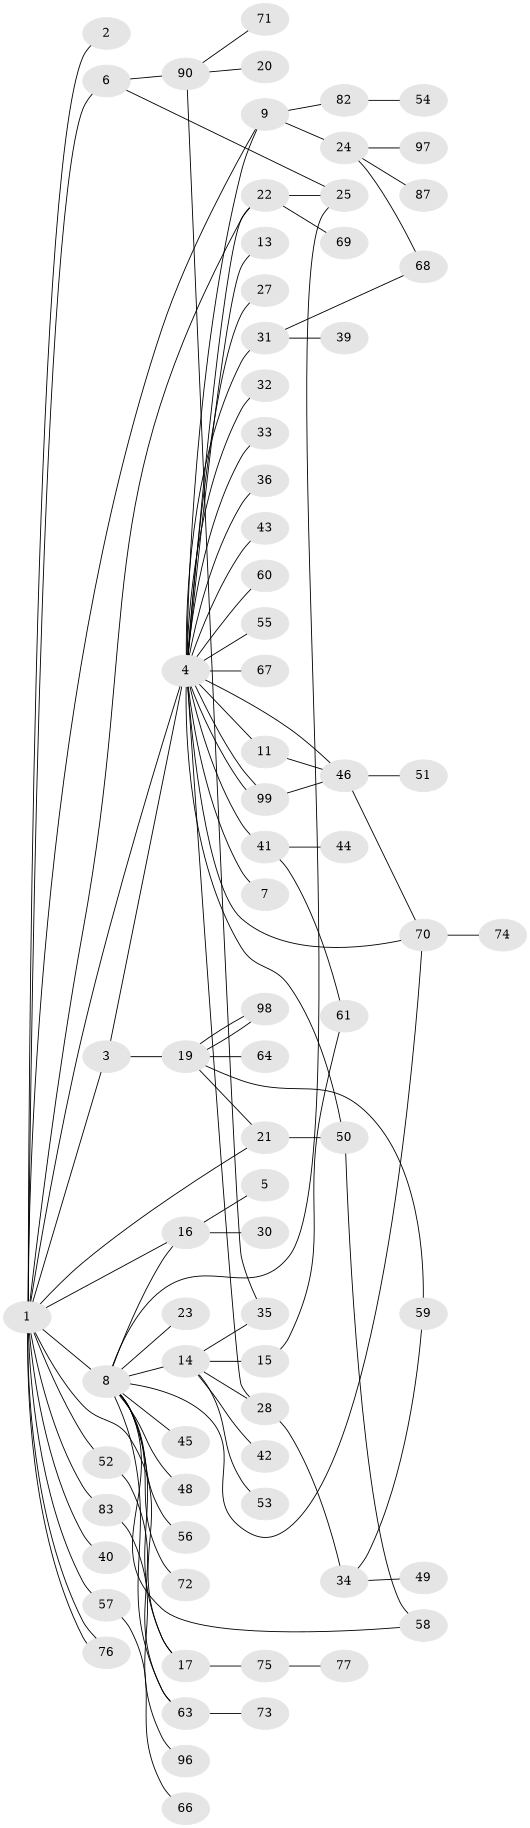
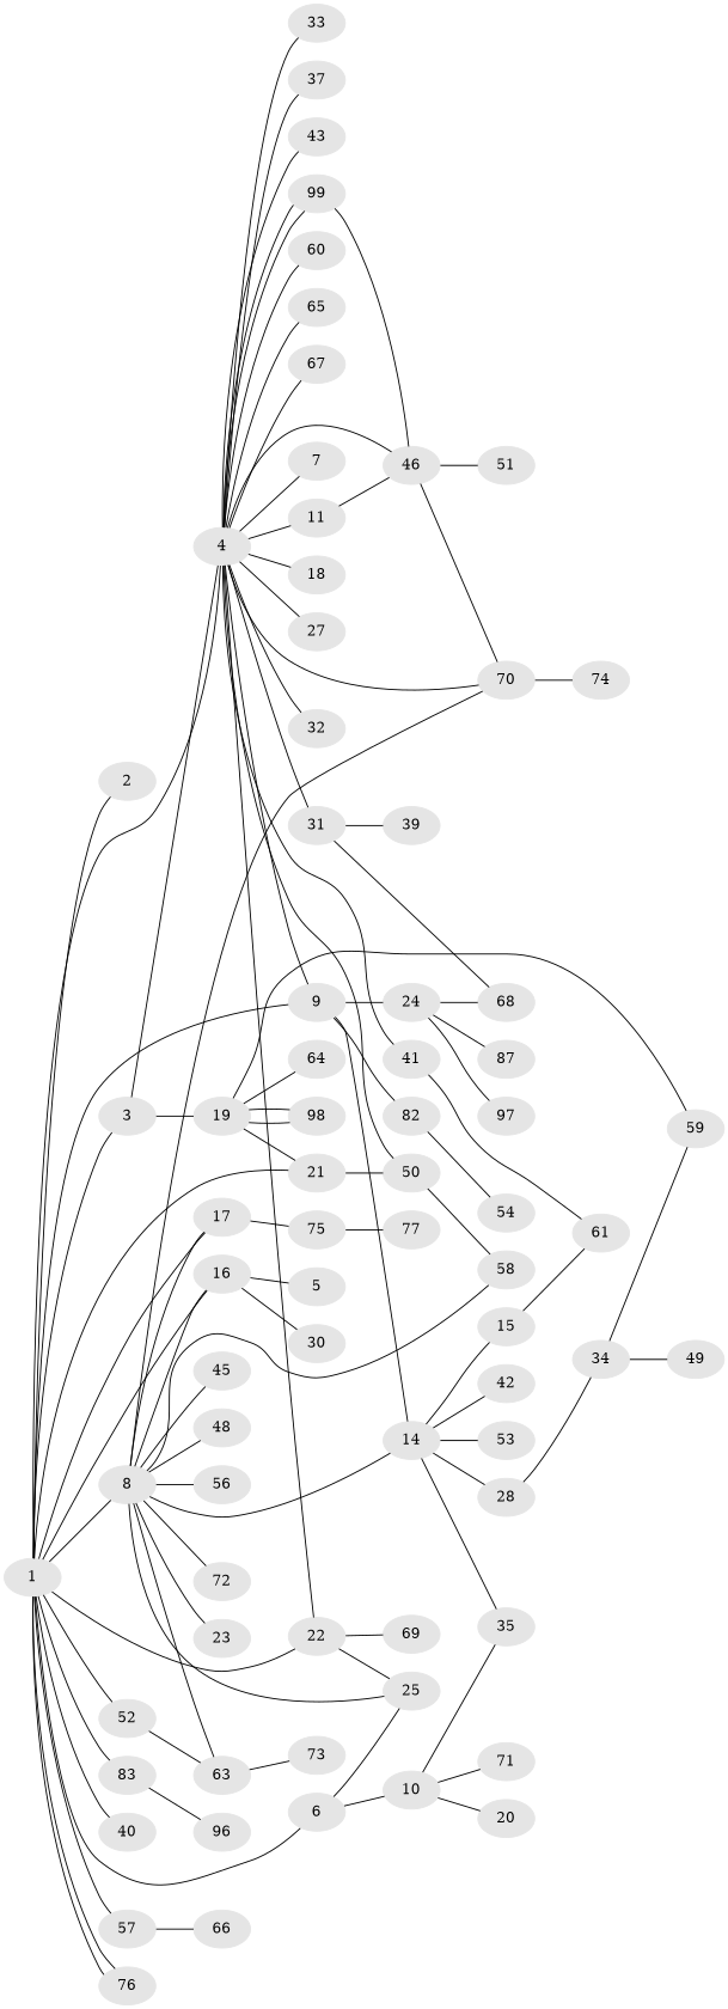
  graph {
    rankdir=LR
    node [color=gray90 style=filled]
    1
    2
    3
    4
    6
    8
    9
    n8 [label=83]
    16
    17
    21
    22
    40
    52
    57
    76
    19
    7
    11
-   18 [label=13]
+   18
    27
    28
    n23 [label=99]
    31
    32
    33
-   36
+   36 [label=37]
    41
    43
    46
    50
    60
-   65 [label=55]
+   65
    67
    70
    25
-   10 [label=90]
+   10
    14
    23
    45
    48
    56
    58
    63
    72
    n46 [label=82]
    24
    n48 [label=96]
    5
    30
    75
    69
    66
    n54 [label=98]
    59
    64
    34
    68
    39
    61
-   44
    51
    74
    20
    35
    71
    15
    42
    53
    73
    54
    n72 [label=97]
    n73 [label=87]
    77
    49
    1 -- 2
    1 -- 3
    1 -- 4
    1 -- 6
    1 -- 8
    1 -- 9
    1 -- n8
    1 -- 16
    1 -- 17
    1 -- 21
    1 -- 22
    1 -- 40
    1 -- 52
    1 -- 57
    1 -- 76
    1 -- 76
    3 -- 4
    3 -- 19
    4 -- 9
    4 -- 22
    4 -- 7
    4 -- 11
    4 -- 18
    4 -- 27
-   4 -- 28
    4 -- n23
    4 -- n23
    4 -- 31
    4 -- 32
    4 -- 33
    4 -- 36
    4 -- 41
    4 -- 43
    4 -- 46
    4 -- 50
    4 -- 60
    4 -- 65
    4 -- 67
    4 -- 70
    6 -- 25
    6 -- 10
    8 -- 16
    8 -- 17
    8 -- 70
    8 -- 25
    8 -- 14
    8 -- 23
    8 -- 45
    8 -- 48
    8 -- 56
    8 -- 58
    8 -- 63
    8 -- 72
+   9 -- 14
    9 -- n46
    9 -- 24
    n8 -- n48
    16 -- 5
    16 -- 30
    17 -- 75
    21 -- 50
    22 -- 25
    22 -- 69
    52 -- 63
    57 -- 66
    19 -- 21
    19 -- n54
    19 -- n54
    19 -- 59
    19 -- 64
    11 -- 46
    28 -- 34
    n23 -- 46
    31 -- 68
    31 -- 39
    41 -- 61
-   41 -- 44
    46 -- 70
    46 -- 51
    50 -- 58
    70 -- 74
    10 -- 20
    10 -- 35
    10 -- 71
    14 -- 28
    14 -- 35
    14 -- 15
    14 -- 42
    14 -- 53
    63 -- 73
    n46 -- 54
    24 -- 68
    24 -- n72
    24 -- n73
    75 -- 77
    34 -- 59
    34 -- 49
    15 -- 61
  }
